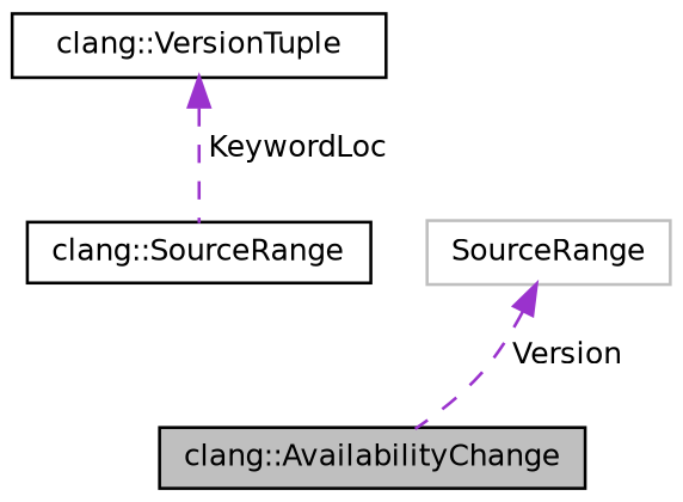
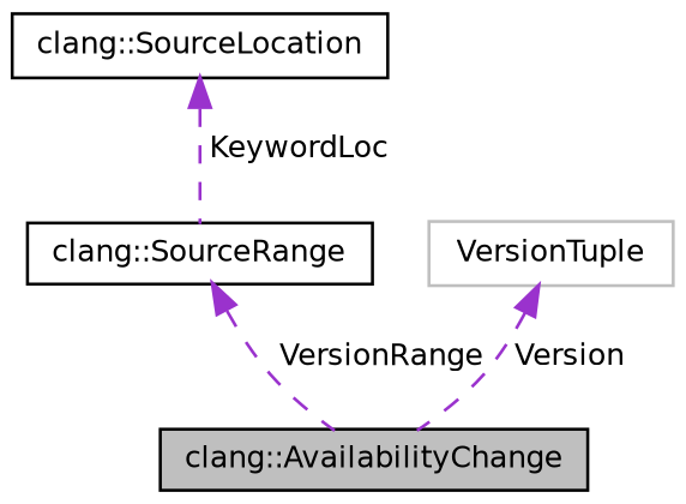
  digraph {
    node [color=black fontname=Helvetica fontsize=10 shape=record]
    edge [color=darkorchid3 dir=back fontname=Helvetica fontsize=10 labelfontname=Helvetica labelfontsize=10 style=dashed]
    n1 [fillcolor=grey75 fontcolor=black height=0.2 label="clang::AvailabilityChange" style=filled width=0.4]
    n2 [height=0.2 label="clang::SourceRange" width=0.4]
-   n3 [color=grey75 height=0.2 label=SourceRange width=0.4]
-   n4 [height=0.2 label="clang::VersionTuple" width=0.4]
+   n3 [color=grey75 height=0.2 label=VersionTuple width=0.4]
+   n4 [height=0.2 label="clang::SourceLocation" width=0.4]
+   n2 -> n1 [label=" VersionRange"]
    n3 -> n1 [label=" Version"]
    n4 -> n2 [label=" KeywordLoc"]
  }
